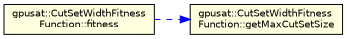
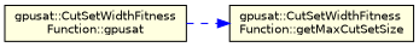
  digraph {
    rankdir=LR
    node [color=black fillcolor=lightyellow fontname=Helvetica fontsize=10 shape=record style=filled]
-   n1 [fontcolor=black height=0.2 label="gpusat::CutSetWidthFitness\lFunction::fitness" width=0.4]
+   n1 [fontcolor=black height=0.2 label="gpusat::CutSetWidthFitness\lFunction::gpusat" width=0.4]
    n2 [height=0.2 label="gpusat::CutSetWidthFitness\lFunction::getMaxCutSetSize" width=0.4]
    n1 -> n2 [color=blue fontname=Helvetica fontsize=10 labelfontname=Helvetica labelfontsize=10 style=dashed]
  }
